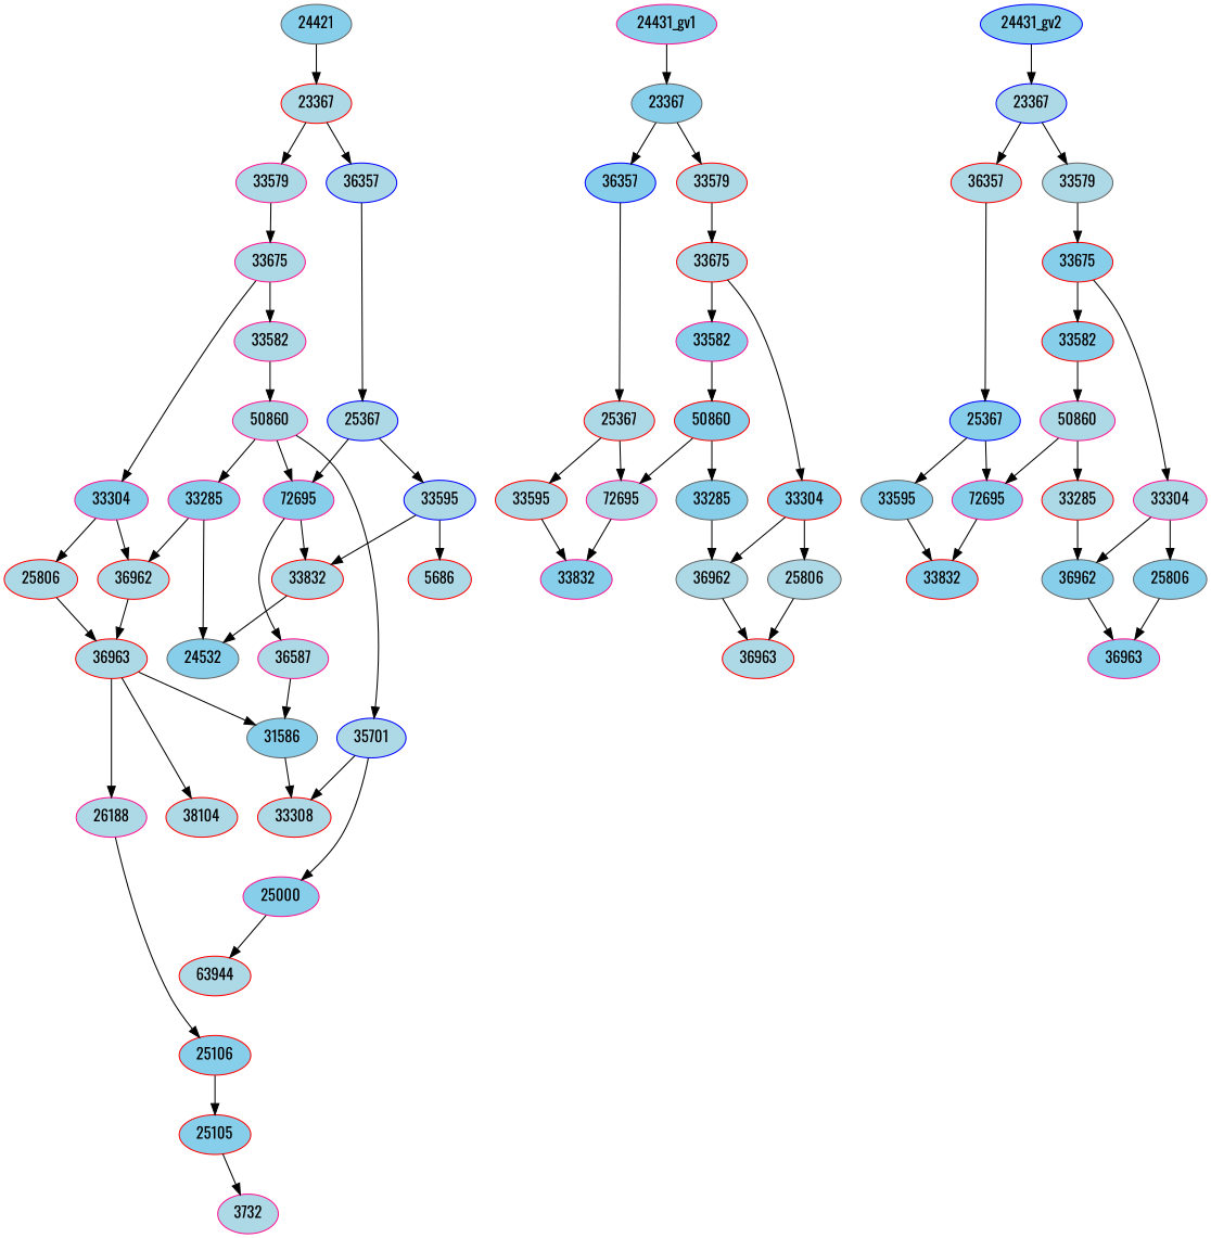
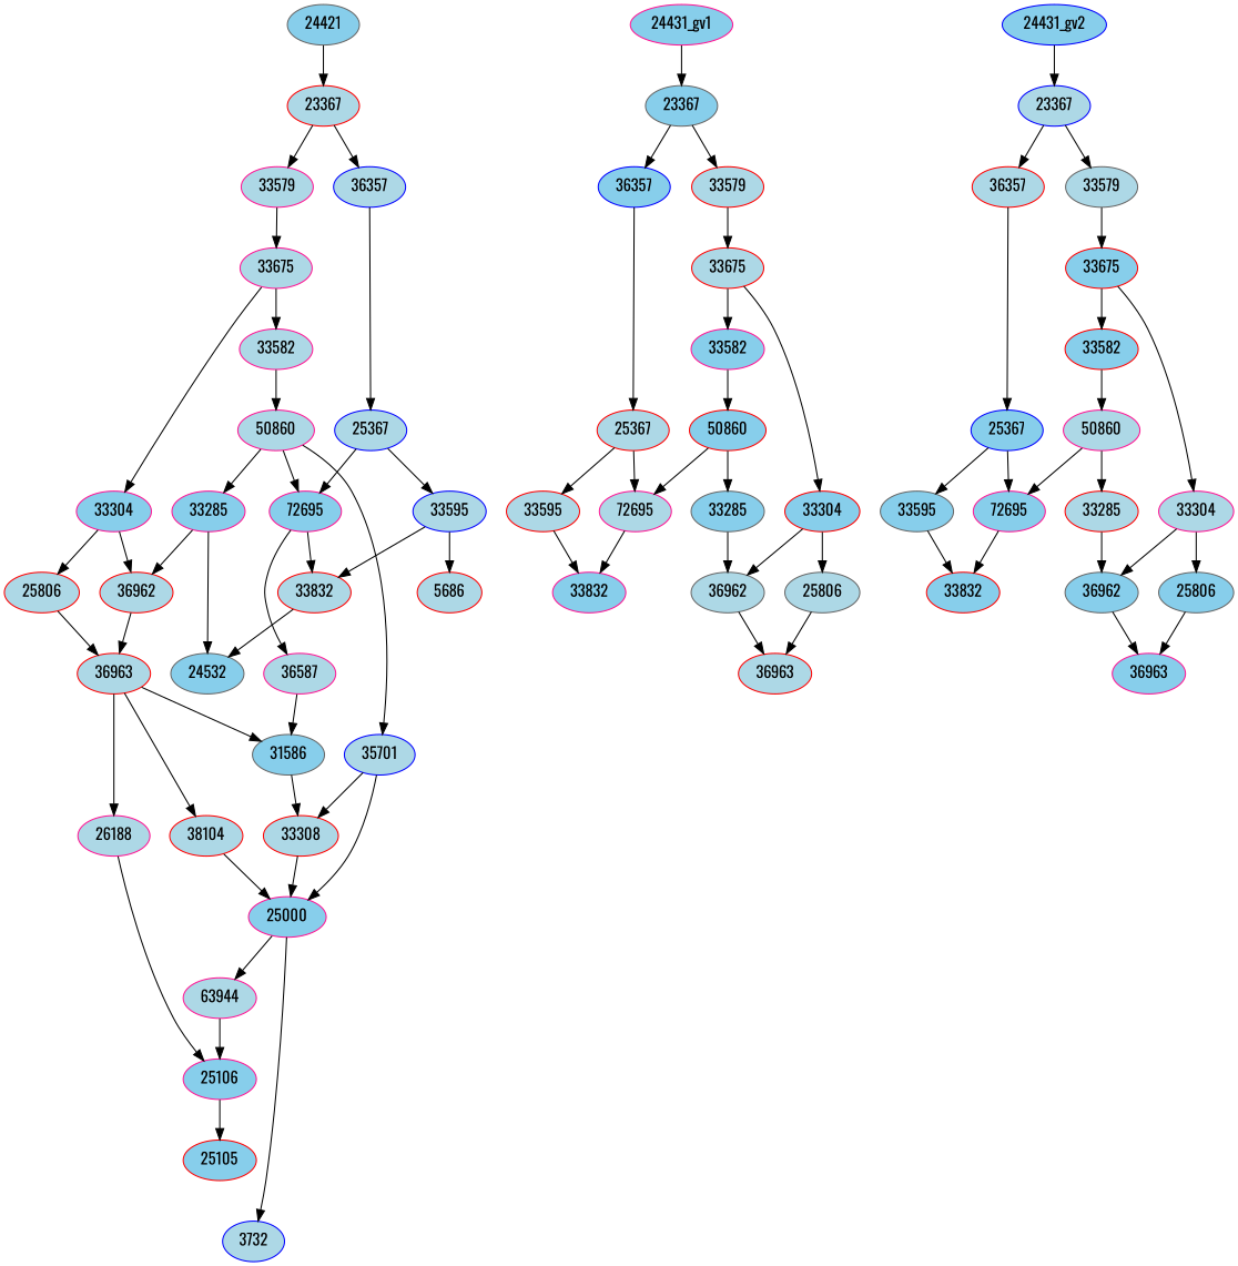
  strict digraph {
    fontname=Oswald
    node [color=red fillcolor=lightblue fontname=Oswald style=filled]
    edge [fontname=Oswald]
-   n1 [color=deeppink label=3732]
+   n1 [color=blue label=3732]
    n2 [fillcolor=skyblue label=25105]
-   n3 [fillcolor=skyblue label=25106]
+   n3 [color=deeppink fillcolor=skyblue label=25106]
    n4 [color=deeppink label=26188]
-   n5 [label=63944]
+   n5 [color=deeppink label=63944]
    n6 [label=36963]
    n7 [label=38104]
    n8 [color=gray40 fillcolor=skyblue label=31586]
    n9 [color=deeppink fillcolor=skyblue label=25000]
    n10 [label=33308]
    n11 [label=36962]
    n12 [label=25806]
    n13 [color=blue label=35701]
    n14 [color=blue label=33595]
    n15 [label=5686]
    n16 [label=33832]
    n17 [color=gray40 fillcolor=skyblue label=24532]
    n18 [color=deeppink fillcolor=skyblue label=33285]
    n19 [color=deeppink fillcolor=skyblue label=33304]
    n20 [color=deeppink label=50860]
    n21 [color=deeppink fillcolor=skyblue label=72695]
    n22 [color=deeppink label=36587]
    n23 [color=blue label=25367]
    n24 [color=deeppink label=33675]
    n25 [color=deeppink label=33582]
    n26 [color=blue label=36357]
    n27 [color=deeppink label=33579]
    n28 [label=23367]
    n29 [color=gray40 fillcolor=skyblue label=24421]
    n30 [label=36963]
    n31 [color=gray40 label=36962]
    n32 [color=gray40 label=25806]
    n33 [color=gray40 fillcolor=skyblue label=33285]
    n34 [fillcolor=skyblue label=33304]
    n35 [label=33595]
    n36 [color=deeppink fillcolor=skyblue label=33832]
    n37 [label=25367]
    n38 [color=deeppink label=72695]
    n39 [fillcolor=skyblue label=50860]
    n40 [label=33675]
    n41 [color=deeppink fillcolor=skyblue label=33582]
    n42 [color=blue fillcolor=skyblue label=36357]
    n43 [label=33579]
    n44 [color=gray40 fillcolor=skyblue label=23367]
    "24431_gv1" [color=deeppink fillcolor=skyblue]
    n46 [color=deeppink fillcolor=skyblue label=36963]
    n47 [color=gray40 fillcolor=skyblue label=36962]
    n48 [color=gray40 fillcolor=skyblue label=25806]
    n49 [label=33285]
    n50 [color=deeppink label=33304]
    n51 [color=gray40 fillcolor=skyblue label=33595]
    n52 [fillcolor=skyblue label=33832]
    n53 [color=blue fillcolor=skyblue label=25367]
    n54 [color=deeppink fillcolor=skyblue label=72695]
    n55 [color=deeppink label=50860]
    n56 [fillcolor=skyblue label=33675]
    n57 [fillcolor=skyblue label=33582]
    n58 [label=36357]
    n59 [color=gray40 label=33579]
    n60 [color=blue label=23367]
    "24431_gv2" [color=blue fillcolor=skyblue]
    subgraph sub_1 {
      n1
      n2
      n3
      n4
      n5
      n6
      n7
      n8
      n9
      n10
      n11
      n12
      n13
      n14
      n15
      n16
      n17
      n18
      n19
      n20
      n21
      n22
      n23
      n24
      n25
      n26
      n27
      n28
      n29
    }
    subgraph sub_2 {
      n30
      n31
      n32
      n33
      n34
      n35
      n36
      n37
      n38
      n39
      n40
      n41
      n42
      n43
      n44
      "24431_gv1"
    }
    subgraph sub_3 {
      n46
      n47
      n48
      n49
      n50
      n51
      n52
      n53
      n54
      n55
      n56
      n57
      n58
      n59
      n60
      "24431_gv2"
    }
-   n2 -> n1
+   n9 -> n1
    n3 -> n2
    n4 -> n3
+   n5 -> n3
    n6 -> n4
    n6 -> n7
    n6 -> n8
+   n7 -> n9
    n8 -> n10
    n9 -> n5
+   n10 -> n9
    n11 -> n6
    n12 -> n6
    n13 -> n9
    n13 -> n10
    n14 -> n15
    n14 -> n16
    n16 -> n17
    n18 -> n11
    n18 -> n17
    n19 -> n11
    n19 -> n12
    n20 -> n13
    n20 -> n18
    n20 -> n21
    n21 -> n16
    n21 -> n22
    n22 -> n8
    n23 -> n14
    n23 -> n21
    n24 -> n19
    n24 -> n25
    n25 -> n20
    n26 -> n23
    n27 -> n24
    n28 -> n26
    n28 -> n27
    n29 -> n28
    n31 -> n30
    n32 -> n30
    n33 -> n31
    n34 -> n31
    n34 -> n32
    n35 -> n36
    n37 -> n35
    n37 -> n38
    n38 -> n36
    n39 -> n33
    n39 -> n38
    n40 -> n34
    n40 -> n41
    n41 -> n39
    n42 -> n37
    n43 -> n40
    n44 -> n42
    n44 -> n43
    "24431_gv1" -> n44
    n47 -> n46
    n48 -> n46
    n49 -> n47
    n50 -> n47
    n50 -> n48
    n51 -> n52
    n53 -> n51
    n53 -> n54
    n54 -> n52
    n55 -> n49
    n55 -> n54
    n56 -> n50
    n56 -> n57
    n57 -> n55
    n58 -> n53
    n59 -> n56
    n60 -> n58
    n60 -> n59
    "24431_gv2" -> n60
  }
